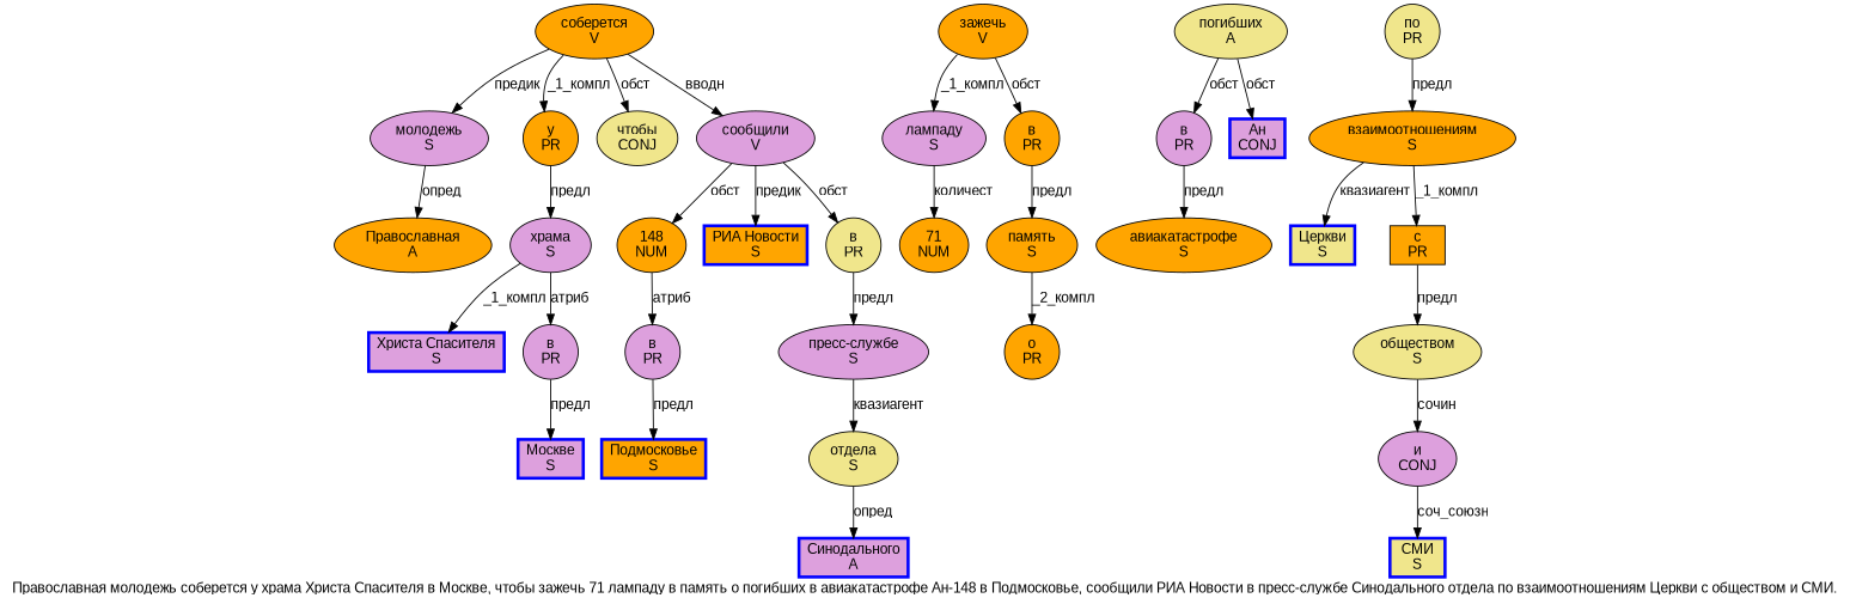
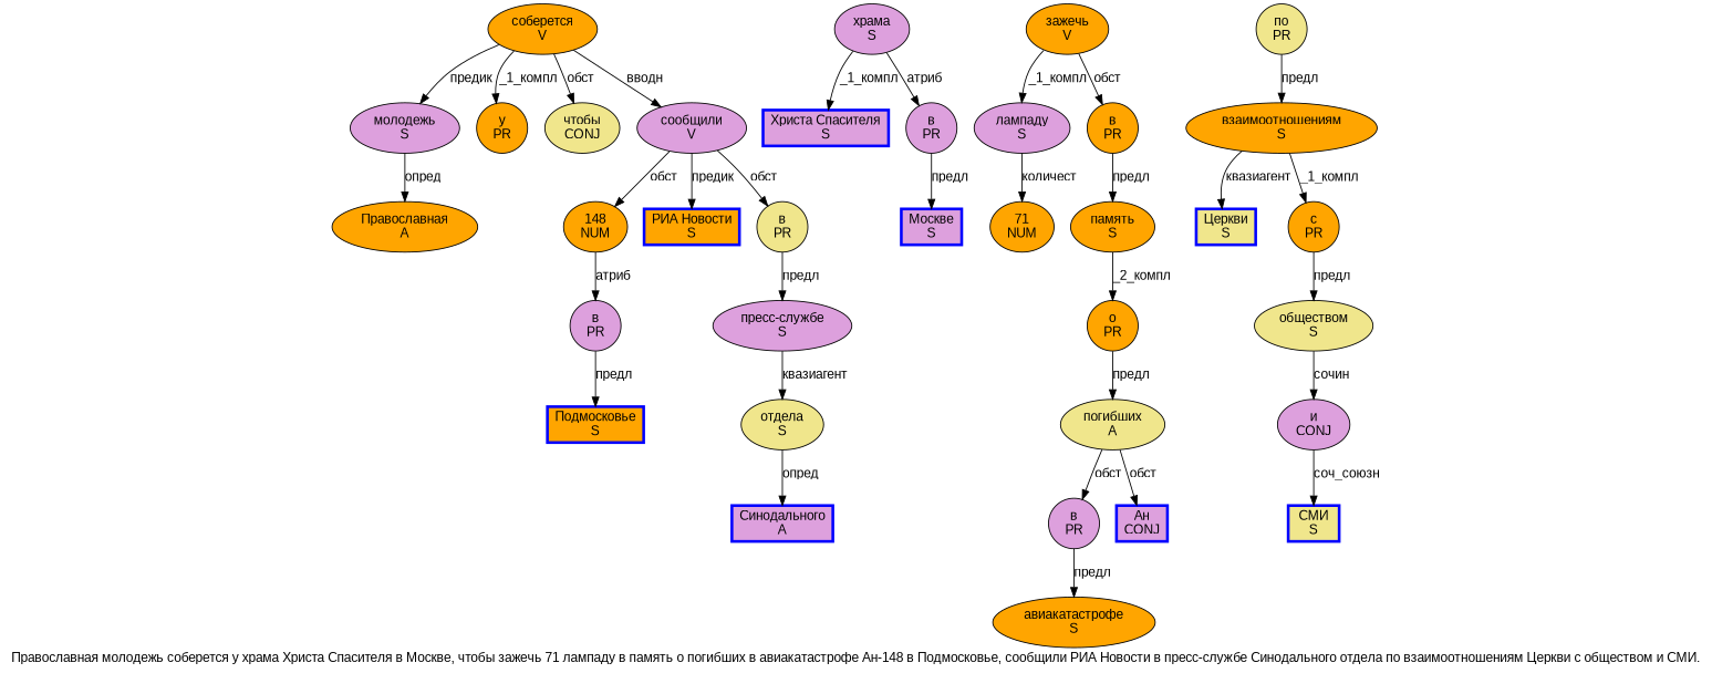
  digraph {
    fontname="Liberation Sans"
    label="Православная молодежь соберется у храма Христа Спасителя в Москве, чтобы зажечь 71 лампаду в память о погибших в авиакатастрофе Ан-148 в Подмосковье, сообщили РИА Новости в пресс-службе Синодального отдела по взаимоотношениям Церкви с обществом и СМИ."
    node [fillcolor=orange fontname="Liberation Sans" penwidth=1 shape=ellipse style=filled]
    edge [fontname="Liberation Sans"]
    n1 [label="Православная\nA"]
    n2 [fillcolor=plum label="молодежь\nS"]
    n3 [label="соберется\nV"]
    n4 [label="у\nPR"]
    n5 [fillcolor=khaki label="чтобы\nCONJ"]
    n6 [fillcolor=plum label="сообщили\nV"]
    n7 [fillcolor=plum label="храма\nS"]
    n8 [label="148\nNUM"]
    n9 [color=blue label="РИА Новости\nS" penwidth=3 shape=box]
    n10 [fillcolor=khaki label="в\nPR"]
    n11 [color=blue fillcolor=plum label="Христа Спасителя\nS" penwidth=3 shape=box]
    n12 [fillcolor=plum label="в\nPR"]
    n13 [color=blue fillcolor=plum label="Москве\nS" penwidth=3 shape=box]
    n14 [label="зажечь\nV"]
    n15 [fillcolor=plum label="лампаду\nS"]
    n16 [label="в\nPR"]
    n17 [label="71\nNUM"]
    n18 [label="память\nS"]
    n19 [label="о\nPR"]
    n20 [fillcolor=khaki label="погибших\nA"]
    n21 [fillcolor=plum label="в\nPR"]
    n22 [color=blue fillcolor=plum label="Ан\nCONJ" penwidth=3 shape=box]
    n23 [label="авиакатастрофе\nS"]
    n24 [fillcolor=plum label="в\nPR"]
    n25 [color=blue label="Подмосковье\nS" penwidth=3 shape=box]
    n26 [fillcolor=plum label="пресс-службе\nS"]
    n27 [fillcolor=khaki label="отдела\nS"]
    n28 [color=blue fillcolor=plum label="Синодального\nA" penwidth=3 shape=box]
    n29 [fillcolor=khaki label="по\nPR"]
    n30 [label="взаимоотношениям\nS"]
    n31 [color=blue fillcolor=khaki label="Церкви\nS" penwidth=3 shape=box]
-   n32 [label="с\nPR" shape=box]
+   n32 [label="с\nPR"]
    n33 [fillcolor=khaki label="обществом\nS"]
    n34 [fillcolor=plum label="и\nCONJ"]
    n35 [color=blue fillcolor=khaki label="СМИ\nS" penwidth=3 shape=box]
    n2 -> n1 [label="опред"]
    n3 -> n2 [label="предик"]
    n3 -> n4 [label="_1_компл"]
    n3 -> n5 [label="обст"]
    n3 -> n6 [label="вводн"]
-   n4 -> n7 [label="предл"]
    n6 -> n8 [label="обст"]
    n6 -> n9 [label="предик"]
    n6 -> n10 [label="обст"]
    n7 -> n11 [label="_1_компл"]
    n7 -> n12 [label="атриб"]
    n8 -> n24 [label="атриб"]
    n10 -> n26 [label="предл"]
    n12 -> n13 [label="предл"]
    n14 -> n15 [label="_1_компл"]
    n14 -> n16 [label="обст"]
    n15 -> n17 [label="количест"]
    n16 -> n18 [label="предл"]
    n18 -> n19 [label="_2_компл"]
+   n19 -> n20 [label="предл"]
    n20 -> n21 [label="обст"]
    n20 -> n22 [label="обст"]
    n21 -> n23 [label="предл"]
    n24 -> n25 [label="предл"]
    n26 -> n27 [label="квазиагент"]
    n27 -> n28 [label="опред"]
    n29 -> n30 [label="предл"]
    n30 -> n31 [label="квазиагент"]
    n30 -> n32 [label="_1_компл"]
    n32 -> n33 [label="предл"]
    n33 -> n34 [label="сочин"]
    n34 -> n35 [label="соч_союзн"]
  }
